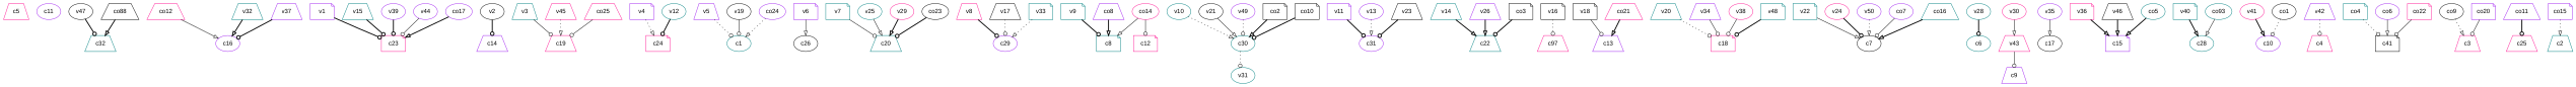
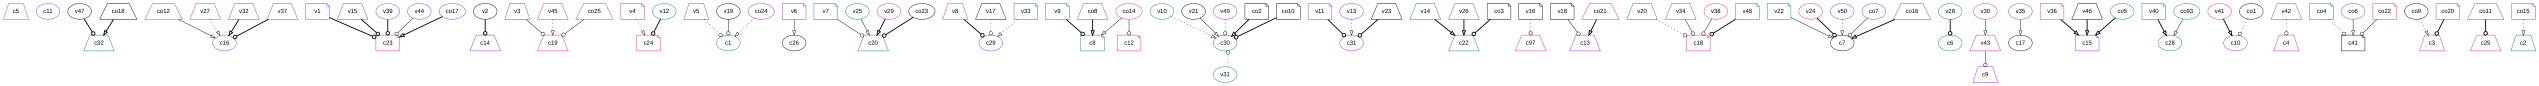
  strict digraph {
    fontname="Liberation Sans"
    node [color=purple fontname="Liberation Sans" shape=ellipse]
    edge [arrowhead=odot fontname="Liberation Sans" style=bold weight=1]
    c5 [color=deeppink shape=trapezium]
    c11
    c32 [color=teal shape=trapezium]
    co12 [color=deeppink shape=trapezium]
    c16
    v1 [shape=note]
    c23 [color=deeppink shape=note]
    v2 [color=black]
    c14 [shape=trapezium]
    v3 [color=teal shape=trapezium]
    c19 [color=deeppink shape=trapezium]
    v4 [shape=note]
    c24 [color=deeppink shape=note]
    v5 [shape=trapezium]
    c1 [color=teal]
    v6 [shape=note]
    c26 [color=black]
    v7 [color=teal shape=note]
    c20 [color=teal shape=trapezium]
    v8 [color=deeppink shape=trapezium]
    c29
    v9 [color=teal shape=note]
    c8 [color=teal shape=note]
    v10 [color=teal]
    c30 [color=teal]
    v11 [shape=note]
    c31
    v12 [color=teal]
    v13
    v14 [color=teal shape=trapezium]
    c22 [color=teal shape=trapezium]
    v15 [color=teal shape=trapezium]
    v16 [color=black shape=note]
    n34 [color=deeppink label=c97 shape=trapezium]
    v17 [color=black shape=trapezium]
    v18 [color=black shape=note]
    c13 [shape=trapezium]
    v19 [color=black]
    v20 [color=teal shape=trapezium]
    c18 [color=deeppink shape=note]
    v21 [color=black]
    v22 [color=teal shape=note]
    c7 [color=black]
    v23 [color=black shape=trapezium]
    v24 [color=deeppink]
    v25 [color=teal]
    v26 [shape=trapezium]
+   v27 [color=deeppink shape=trapezium]
    v28 [color=teal]
    c6 [color=teal]
    v29 [color=deeppink]
    v30 [color=deeppink]
    v43 [color=deeppink shape=trapezium]
    c9 [shape=trapezium]
    v31 [color=teal]
    v32 [color=teal shape=trapezium]
    v33 [color=teal shape=note]
    v34 [shape=trapezium]
    c17 [color=black]
    v35
    v36 [color=deeppink shape=note]
    c15 [shape=note]
    v37 [shape=trapezium]
    v38 [color=deeppink]
    v39
    v40 [color=teal shape=note]
    c28 [color=teal]
    v41 [color=deeppink]
    c10
    v42 [shape=trapezium]
    c4 [color=deeppink shape=trapezium]
    v44
    v45 [color=deeppink shape=trapezium]
    v46 [color=black shape=trapezium]
    v47 [color=black]
    v48 [color=teal shape=note]
    v49
    v50
    co1 [color=black]
    co2 [color=black shape=note]
    co3 [color=black shape=note]
    co4 [color=teal shape=note]
    n83 [color=black label=c41 shape=note]
    co5 [color=teal]
    co6
    co7
    co8 [shape=trapezium]
    co9 [color=black]
    c3 [color=deeppink shape=trapezium]
    co10 [color=black shape=note]
    co11 [shape=trapezium]
    c25 [color=deeppink shape=trapezium]
    n93 [color=teal label=co93]
    co14 [color=deeppink]
    c12 [color=deeppink shape=note]
    co15 [shape=note]
    c2 [color=teal shape=trapezium]
    co16 [color=teal shape=trapezium]
    co17
-   co18 [color=black shape=trapezium label=co88]
+   co18 [color=black shape=trapezium]
    co20 [shape=note]
    co21 [color=deeppink shape=trapezium]
    co22 [color=deeppink shape=note]
    co23 [color=black]
    co24
    co25 [color=deeppink shape=trapezium]
    co12 -> c16 [arrowhead=onormal style=solid]
    v1 -> c23
    v2 -> c14
    v3 -> c19 [style=solid]
    v4 -> c24 [arrowhead=onormal style=dotted]
    v5 -> c1 [style=dotted]
    v6 -> c26 [arrowhead=onormal style=solid]
    v7 -> c20 [style=solid]
    v8 -> c29
    v9 -> c8
    v10 -> c30 [arrowhead=onormal style=dotted]
    v11 -> c31
    v12 -> c24
    v13 -> c31 [arrowhead=onormal style=dotted]
    v14 -> c22 [arrowhead=onormal]
    v15 -> c23
    v16 -> n34 [style=dotted]
    v17 -> c29 [style=dotted]
    v18 -> c13 [style=solid]
    v19 -> c1 [style=solid]
    v20 -> c18 [style=dotted]
    v21 -> c30 [arrowhead=onormal style=solid]
    v22 -> c7 [arrowhead=onormal style=solid]
    v23 -> c31
    v24 -> c7
    v25 -> c20 [arrowhead=onormal style=solid]
    v26 -> c22 [arrowhead=onormal]
+   v27 -> c16 [arrowhead=onormal style=dotted]
    v28 -> c6
    v29 -> c20 [arrowhead=onormal]
    v30 -> v43 [arrowhead=onormal style=solid]
    v43 -> c9 [style=solid]
-   c30 -> v31 [style=dotted]
+   v31 -> c30 [style=dotted]
    v32 -> c16 [arrowhead=onormal]
    v33 -> c29 [arrowhead=onormal style=dotted]
    v34 -> c18 [style=solid]
    v35 -> c17 [arrowhead=onormal style=solid]
    v36 -> c15 [arrowhead=onormal]
    v37 -> c16
    v38 -> c18 [style=solid]
    v39 -> c23
    v40 -> c28 [arrowhead=onormal]
    v41 -> c10 [arrowhead=onormal]
    v42 -> c4 [style=dotted]
    v44 -> c23 [style=solid]
    v45 -> c19 [arrowhead=onormal style=dotted]
    v46 -> c15 [arrowhead=onormal]
    v47 -> c32
    v48 -> c18
    v49 -> c30 [style=dotted]
    v50 -> c7 [arrowhead=onormal style=dotted]
    co1 -> c10 [style=dotted]
    co2 -> c30 [arrowhead=onormal]
    co3 -> c22
    co4 -> n83 [style=dotted]
    co5 -> c15 [arrowhead=onormal]
    co6 -> n83 [arrowhead=onormal style=solid]
    co7 -> c7 [style=solid]
    co8 -> c8 [arrowhead=onormal]
    co9 -> c3 [arrowhead=onormal style=dotted]
    co10 -> c30
    co11 -> c25
    n93 -> c28 [arrowhead=onormal style=solid]
    co14 -> c8 [arrowhead=onormal style=solid]
    co14 -> c12 [style=solid]
    co15 -> c2 [arrowhead=onormal style=dotted]
    co16 -> c7 [arrowhead=onormal]
    co17 -> c23 [arrowhead=onormal]
    co18 -> c32 [arrowhead=onormal]
-   co20 -> c3 [style=solid]
+   co20 -> c3
    co21 -> c13 [arrowhead=onormal]
    co22 -> n83 [style=solid]
    co23 -> c20
    co24 -> c1 [arrowhead=onormal style=dotted]
    co25 -> c19 [style=solid]
  }
